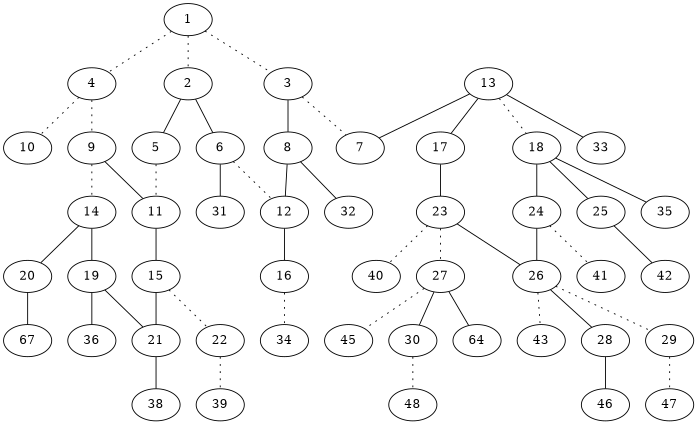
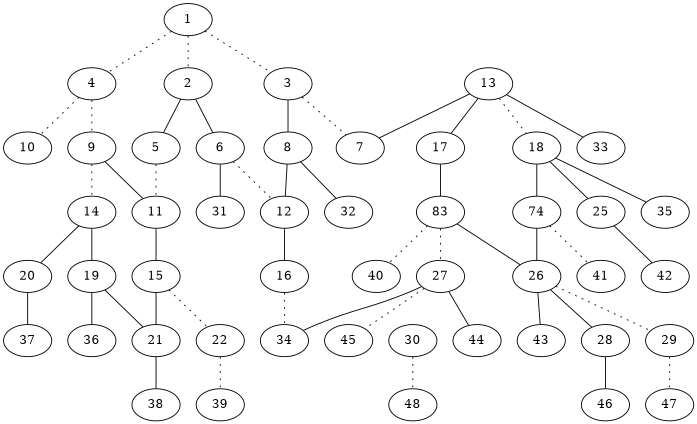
  graph {
    node [chem=C]
    edge [style=solid valence=1]
    1
    2
    3
    4
    5 [chem=O]
    6
    7 [chem=O]
    8
    9
    10 [chem=O]
    11
    12
    31 [chem=H]
    32 [chem=H]
    14
    15
    16 [chem=O]
    19
    20 [chem=O]
    21
    22 [chem=O]
    34 [chem=H]
    36 [chem=H]
-   37 [chem=H label=67]
+   37 [chem=H]
    38 [chem=H]
    39 [chem=H]
    13
    17 [chem=O]
    18
    33 [chem=H]
-   23
-   24
+   23 [label=83]
+   24 [label=74]
    25 [chem=O]
    35 [chem=H]
    26
    27
    40 [chem=H]
    41 [chem=H]
    42 [chem=H]
    28 [chem=O]
    29 [chem=O]
    43 [chem=H]
    30 [chem=O]
-   44 [chem=H label=64]
+   44 [chem=H]
    45 [chem=H]
    46 [chem=H]
    47 [chem=H]
    48 [chem=H]
    1 -- 2 [style=dotted valence=2]
    1 -- 3 [style=dotted]
    1 -- 4 [style=dotted]
    2 -- 5
    2 -- 6
    3 -- 7 [style=dotted]
    3 -- 8 [valence=2]
    4 -- 9 [style=dotted]
    4 -- 10 [style=dotted valence=2]
    5 -- 11 [style=dotted]
    6 -- 12 [style=dotted valence=2]
    6 -- 31
    8 -- 12
    8 -- 32
    9 -- 11 [valence=2]
    9 -- 14 [style=dotted]
    11 -- 15
    12 -- 16
    14 -- 19 [valence=2]
    14 -- 20
    15 -- 21 [valence=2]
    15 -- 22 [style=dotted]
    16 -- 34 [style=dotted]
    19 -- 21
    19 -- 36
    20 -- 37
    21 -- 38
    22 -- 39 [style=dotted]
    13 -- 7
    13 -- 17
    13 -- 18 [style=dotted]
    13 -- 33
    17 -- 23
    18 -- 24
    18 -- 25
    18 -- 35
    23 -- 26
    23 -- 27 [style=dotted]
    23 -- 40 [style=dotted]
    24 -- 26
    24 -- 41 [style=dotted]
    25 -- 42
    26 -- 28
    26 -- 29 [style=dotted]
-   26 -- 43 [style=dotted]
-   27 -- 30
+   26 -- 43
+   27 -- 34
    27 -- 44
    27 -- 45 [style=dotted]
    28 -- 46
    29 -- 47 [style=dotted]
    30 -- 48 [style=dotted]
  }
